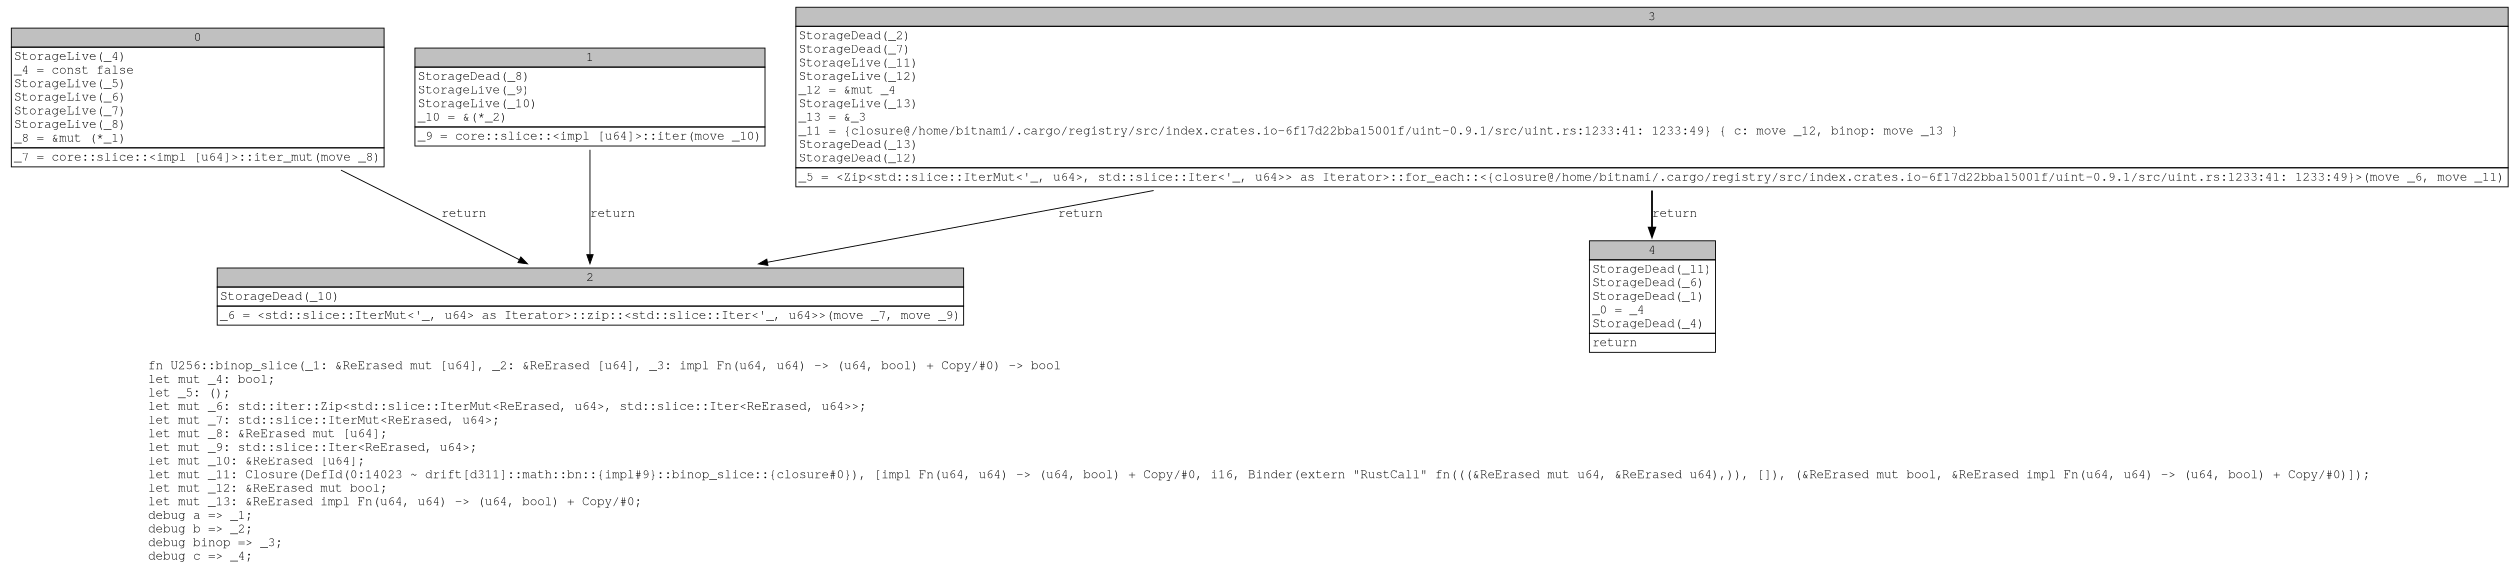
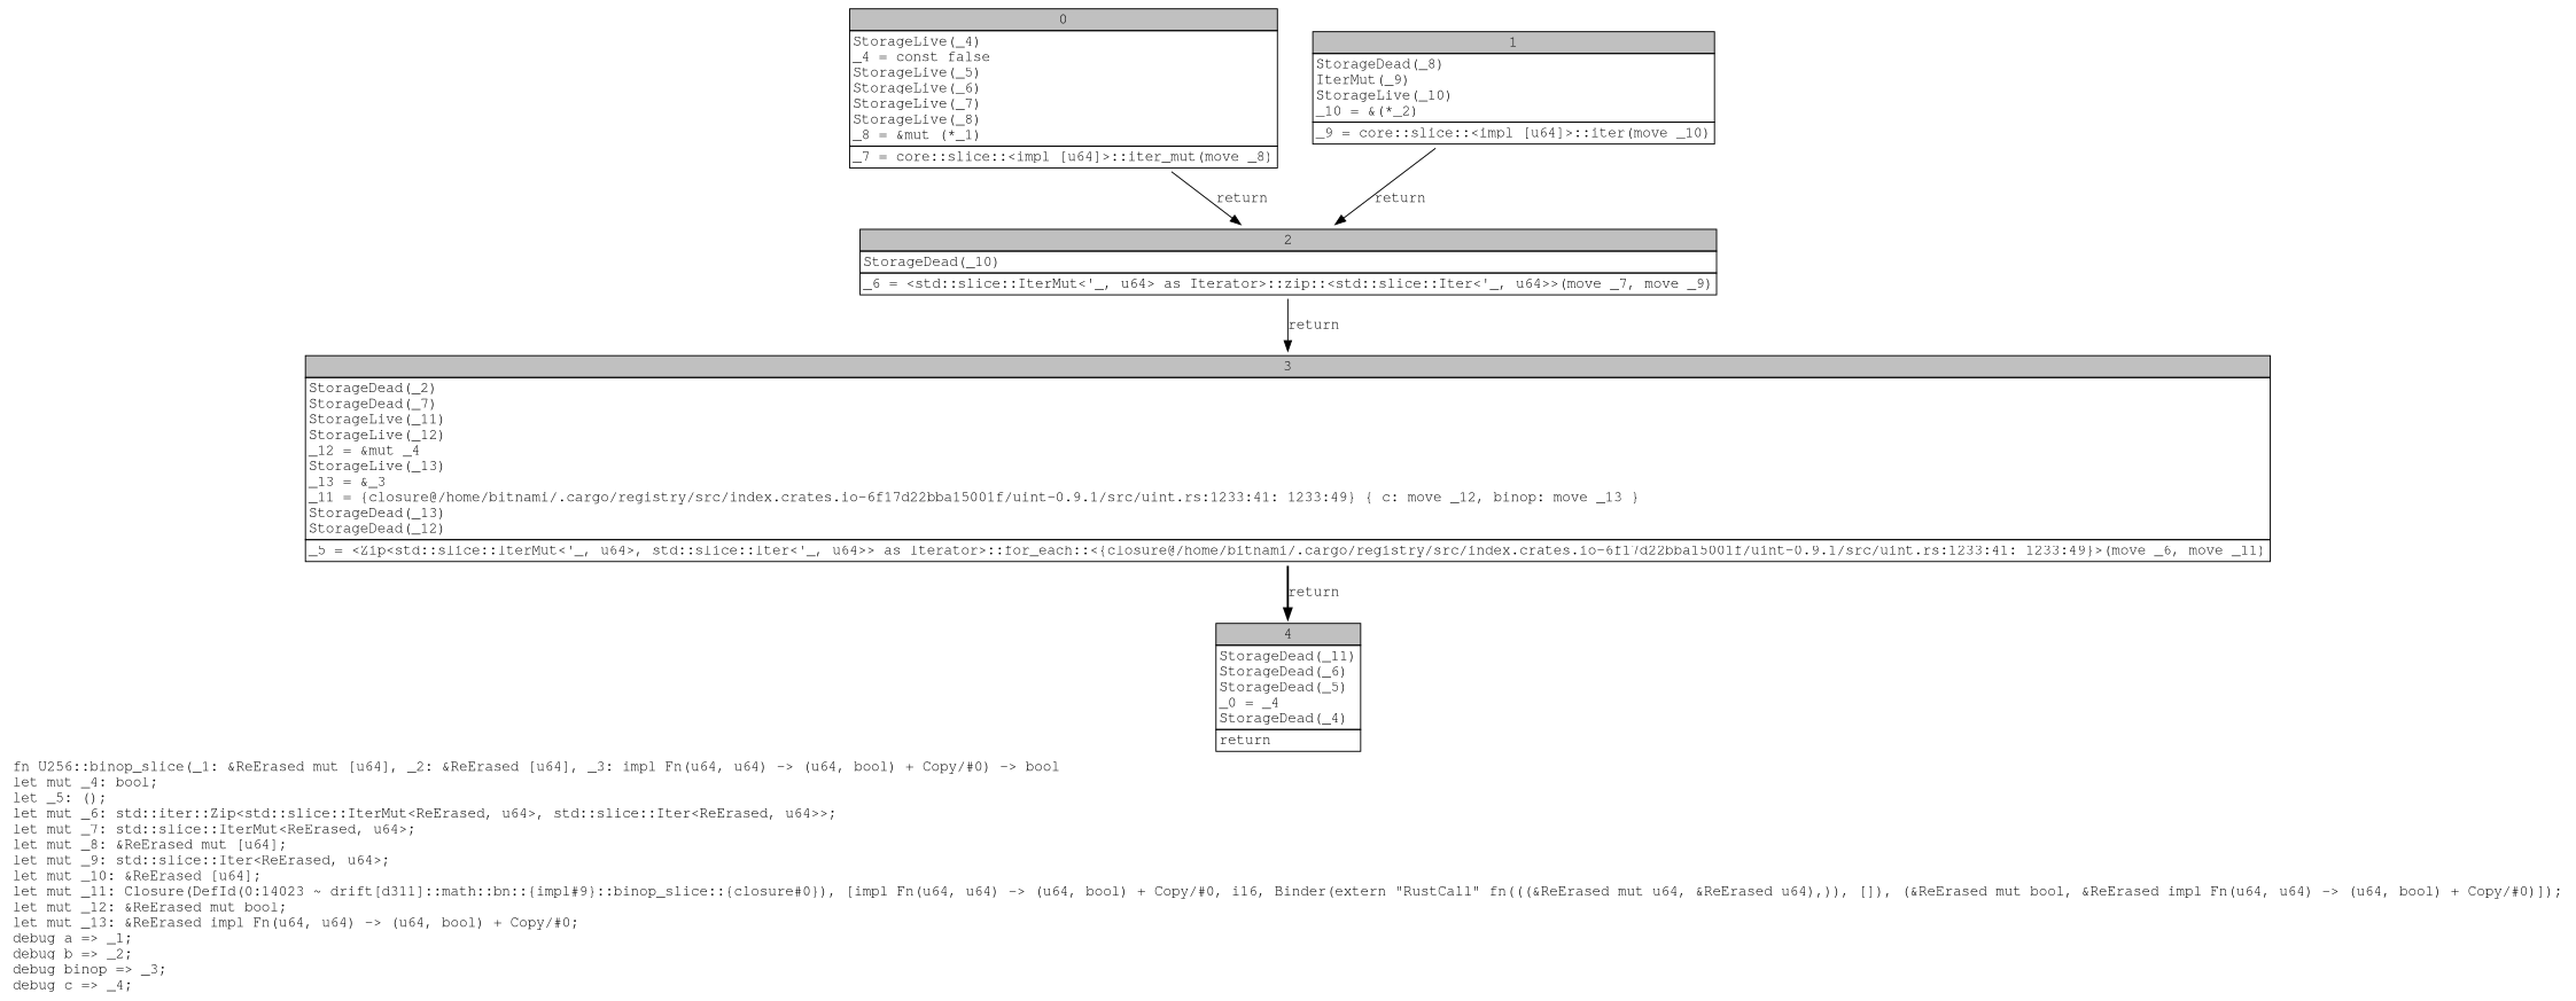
  digraph {
    fontname="Courier, monospace"
    label=<fn U256::binop_slice(_1: &amp;ReErased mut [u64], _2: &amp;ReErased [u64], _3: impl Fn(u64, u64) -&gt; (u64, bool) + Copy/#0) -&gt; bool<br align="left"/>let mut _4: bool;<br align="left"/>let _5: ();<br align="left"/>let mut _6: std::iter::Zip&lt;std::slice::IterMut&lt;ReErased, u64&gt;, std::slice::Iter&lt;ReErased, u64&gt;&gt;;<br align="left"/>let mut _7: std::slice::IterMut&lt;ReErased, u64&gt;;<br align="left"/>let mut _8: &amp;ReErased mut [u64];<br align="left"/>let mut _9: std::slice::Iter&lt;ReErased, u64&gt;;<br align="left"/>let mut _10: &amp;ReErased [u64];<br align="left"/>let mut _11: Closure(DefId(0:14023 ~ drift[d311]::math::bn::{impl#9}::binop_slice::{closure#0}), [impl Fn(u64, u64) -&gt; (u64, bool) + Copy/#0, i16, Binder(extern &quot;RustCall&quot; fn(((&amp;ReErased mut u64, &amp;ReErased u64),)), []), (&amp;ReErased mut bool, &amp;ReErased impl Fn(u64, u64) -&gt; (u64, bool) + Copy/#0)]);<br align="left"/>let mut _12: &amp;ReErased mut bool;<br align="left"/>let mut _13: &amp;ReErased impl Fn(u64, u64) -&gt; (u64, bool) + Copy/#0;<br align="left"/>debug a =&gt; _1;<br align="left"/>debug b =&gt; _2;<br align="left"/>debug binop =&gt; _3;<br align="left"/>debug c =&gt; _4;<br align="left"/>>
    node [fontname="Courier, monospace" shape=none]
    edge [fontname="Courier, monospace" style=solid]
    n1 [label=<<table border="0" cellborder="1" cellspacing="0"><tr><td bgcolor="gray" align="center" colspan="1">0</td></tr><tr><td align="left" balign="left">StorageLive(_4)<br/>_4 = const false<br/>StorageLive(_5)<br/>StorageLive(_6)<br/>StorageLive(_7)<br/>StorageLive(_8)<br/>_8 = &amp;mut (*_1)<br/></td></tr><tr><td align="left">_7 = core::slice::&lt;impl [u64]&gt;::iter_mut(move _8)</td></tr></table>>]
    n2 [label=<<table border="0" cellborder="1" cellspacing="0"><tr><td bgcolor="gray" align="center" colspan="1">2</td></tr><tr><td align="left" balign="left">StorageDead(_10)<br/></td></tr><tr><td align="left">_6 = &lt;std::slice::IterMut&lt;'_, u64&gt; as Iterator&gt;::zip::&lt;std::slice::Iter&lt;'_, u64&gt;&gt;(move _7, move _9)</td></tr></table>>]
-   n3 [label=<<table border="0" cellborder="1" cellspacing="0"><tr><td bgcolor="gray" align="center" colspan="1">1</td></tr><tr><td align="left" balign="left">StorageDead(_8)<br/>StorageLive(_9)<br/>StorageLive(_10)<br/>_10 = &amp;(*_2)<br/></td></tr><tr><td align="left">_9 = core::slice::&lt;impl [u64]&gt;::iter(move _10)</td></tr></table>>]
+   n3 [label=<<table border="0" cellborder="1" cellspacing="0"><tr><td bgcolor="gray" align="center" colspan="1">1</td></tr><tr><td align="left" balign="left">StorageDead(_8)<br/>IterMut(_9)<br/>StorageLive(_10)<br/>_10 = &amp;(*_2)<br/></td></tr><tr><td align="left">_9 = core::slice::&lt;impl [u64]&gt;::iter(move _10)</td></tr></table>>]
    n4 [label=<<table border="0" cellborder="1" cellspacing="0"><tr><td bgcolor="gray" align="center" colspan="1">3</td></tr><tr><td align="left" balign="left">StorageDead(_2)<br/>StorageDead(_7)<br/>StorageLive(_11)<br/>StorageLive(_12)<br/>_12 = &amp;mut _4<br/>StorageLive(_13)<br/>_13 = &amp;_3<br/>_11 = {closure@/home/bitnami/.cargo/registry/src/index.crates.io-6f17d22bba15001f/uint-0.9.1/src/uint.rs:1233:41: 1233:49} { c: move _12, binop: move _13 }<br/>StorageDead(_13)<br/>StorageDead(_12)<br/></td></tr><tr><td align="left">_5 = &lt;Zip&lt;std::slice::IterMut&lt;'_, u64&gt;, std::slice::Iter&lt;'_, u64&gt;&gt; as Iterator&gt;::for_each::&lt;{closure@/home/bitnami/.cargo/registry/src/index.crates.io-6f17d22bba15001f/uint-0.9.1/src/uint.rs:1233:41: 1233:49}&gt;(move _6, move _11)</td></tr></table>>]
-   n5 [label=<<table border="0" cellborder="1" cellspacing="0"><tr><td bgcolor="gray" align="center" colspan="1">4</td></tr><tr><td align="left" balign="left">StorageDead(_11)<br/>StorageDead(_6)<br/>StorageDead(_1)<br/>_0 = _4<br/>StorageDead(_4)<br/></td></tr><tr><td align="left">return</td></tr></table>>]
+   n5 [label=<<table border="0" cellborder="1" cellspacing="0"><tr><td bgcolor="gray" align="center" colspan="1">4</td></tr><tr><td align="left" balign="left">StorageDead(_11)<br/>StorageDead(_6)<br/>StorageDead(_5)<br/>_0 = _4<br/>StorageDead(_4)<br/></td></tr><tr><td align="left">return</td></tr></table>>]
    n1 -> n2 [label=return]
-   n4 -> n2 [label=return]
+   n2 -> n4 [label=return]
    n3 -> n2 [label=return]
    n4 -> n5 [label=return style=bold]
  }
